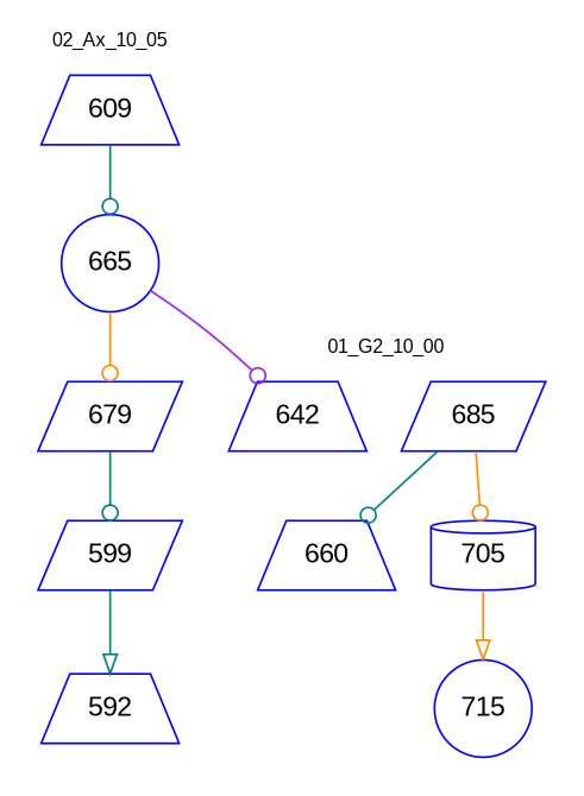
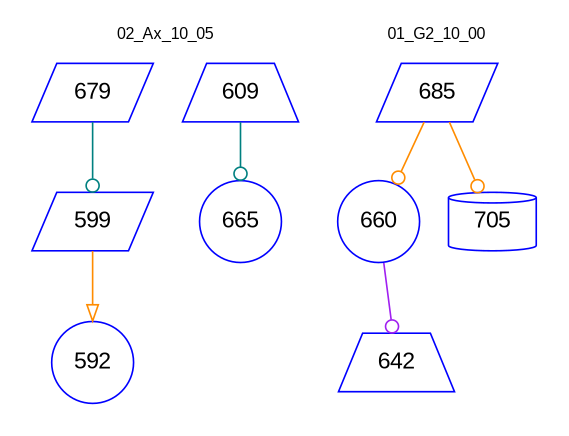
  digraph {
    fontname="Liberation Sans"
    node [color=blue fontname="Liberation Sans" shape=trapezium]
    edge [arrowhead=odot color=teal fontname="Liberation Sans"]
    n1 [label=609]
    n2 [label=599 shape=parallelogram]
    n3 [label=665 shape=circle]
-   n4 [label=592]
+   n4 [label=592 shape=circle]
    n5 [label=679 shape=parallelogram]
    n6 [label=685 shape=parallelogram]
-   n7 [label=660]
+   n7 [label=660 shape=circle]
    n8 [label=705 shape=cylinder]
    n9 [label=642]
-   n10 [label=715 shape=circle]
    subgraph cluster_1 {
      color=white
      fontsize=10
      label="02_Ax_10_05"
      n1
      n2
      n3
      n4
      n5
    }
    subgraph cluster_2 {
      color=white
      fontsize=10
      label="01_G2_10_00"
      n6
      n7
      n8
      n9
-     n10
    }
    n1 -> n3
-   n2 -> n4 [arrowhead=onormal]
-   n3 -> n5 [color=darkorange]
+   n2 -> n4 [arrowhead=onormal color=darkorange]
    n5 -> n2
-   n6 -> n7
+   n6 -> n7 [color=darkorange]
    n6 -> n8 [color=darkorange]
-   n3 -> n9 [color=purple]
-   n8 -> n10 [arrowhead=onormal color=darkorange]
+   n7 -> n9 [color=purple]
  }
